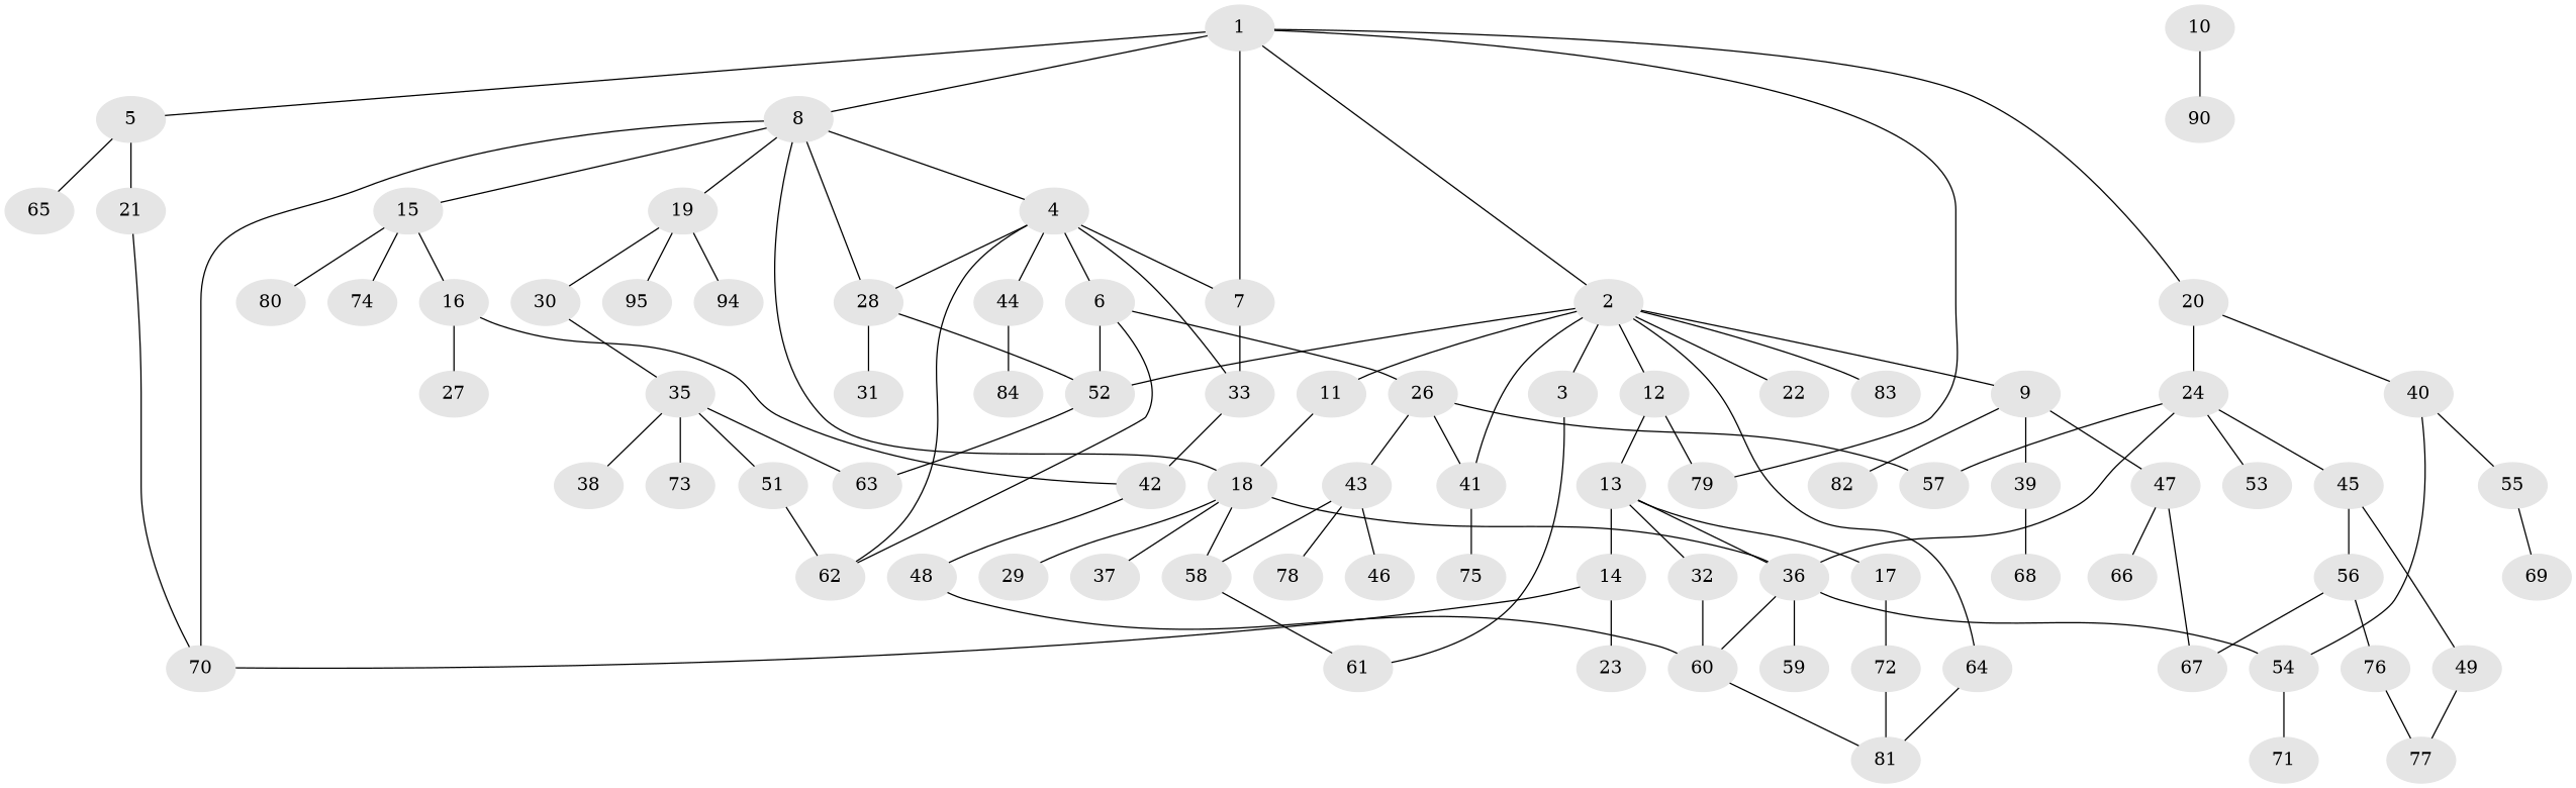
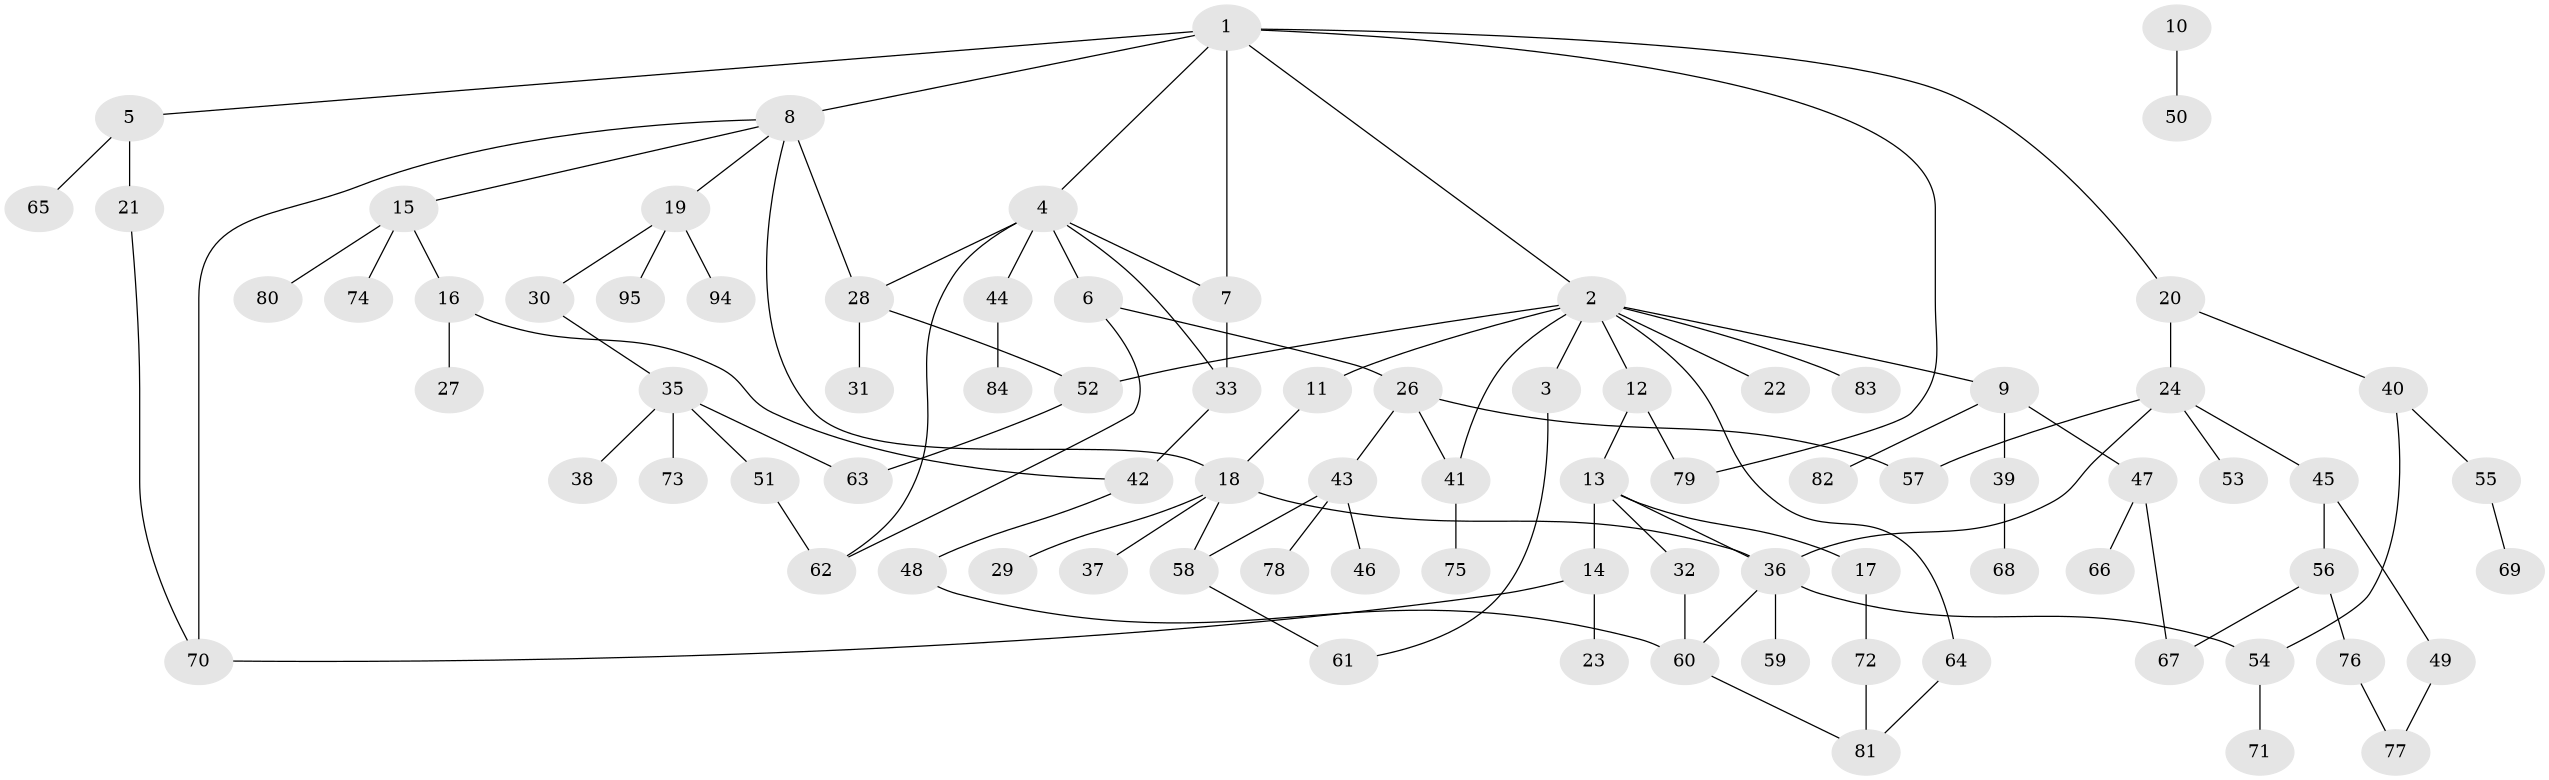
  graph {
    node [color=gray90 style=filled]
    1
    2
    4
    5
    7
    8
    20
    79
    3
    9
    11
    12
    22
    41
    52
    64
    83
    6
    28
    33
    44
    62
    21
    65
    15
    18
    19
    70
    24
    40
    61
    39
    47
    82
    13
    75
    63
    81
    32
    60
    26
    31
    42
    84
    57
    43
    10
-   50 [label=90]
+   50
    16
    74
    80
    36
    29
    37
    58
    n56 [label=95]
    30
    n58 [label=94]
    68
    66
    67
    14
    17
    23
    72
    54
    59
    27
    48
    35
    45
    53
    55
    49
    56
    46
    78
    38
    51
    73
    71
    69
    77
    76
    1 -- 2
-   8 -- 4
+   1 -- 4
    1 -- 5
    1 -- 7
    1 -- 8
    1 -- 20
    1 -- 79
    2 -- 3
    2 -- 9
    2 -- 11
    2 -- 12
    2 -- 22
    2 -- 41
    2 -- 52
    2 -- 64
    2 -- 83
    4 -- 7
    4 -- 6
    4 -- 28
    4 -- 33
    4 -- 44
    4 -- 62
    5 -- 21
    5 -- 65
    7 -- 33
    8 -- 28
    8 -- 15
    8 -- 18
    8 -- 19
    8 -- 70
    20 -- 24
    20 -- 40
    3 -- 61
    9 -- 39
    9 -- 47
    9 -- 82
    11 -- 18
    12 -- 79
    12 -- 13
    41 -- 75
    52 -- 63
    64 -- 81
-   6 -- 52
    6 -- 62
    6 -- 26
    28 -- 52
    28 -- 31
    33 -- 42
    44 -- 84
    21 -- 70
    15 -- 16
    15 -- 74
    15 -- 80
    18 -- 36
    18 -- 29
    18 -- 37
    18 -- 58
    19 -- n56
    19 -- 30
    19 -- n58
    24 -- 57
    24 -- 36
    24 -- 45
    24 -- 53
    40 -- 54
    40 -- 55
    39 -- 68
    47 -- 66
    47 -- 67
    13 -- 32
    13 -- 36
    13 -- 14
    13 -- 17
    32 -- 60
    60 -- 81
    26 -- 41
    26 -- 57
    26 -- 43
    42 -- 48
    43 -- 58
    43 -- 46
    43 -- 78
    10 -- 50
    16 -- 42
    16 -- 27
    36 -- 60
    36 -- 54
    36 -- 59
    58 -- 61
    30 -- 35
    14 -- 70
    14 -- 23
    17 -- 72
    72 -- 81
    54 -- 71
    48 -- 60
    35 -- 63
    35 -- 38
    35 -- 51
    35 -- 73
    45 -- 49
    45 -- 56
    55 -- 69
    49 -- 77
    56 -- 67
    56 -- 76
    51 -- 62
    76 -- 77
  }
